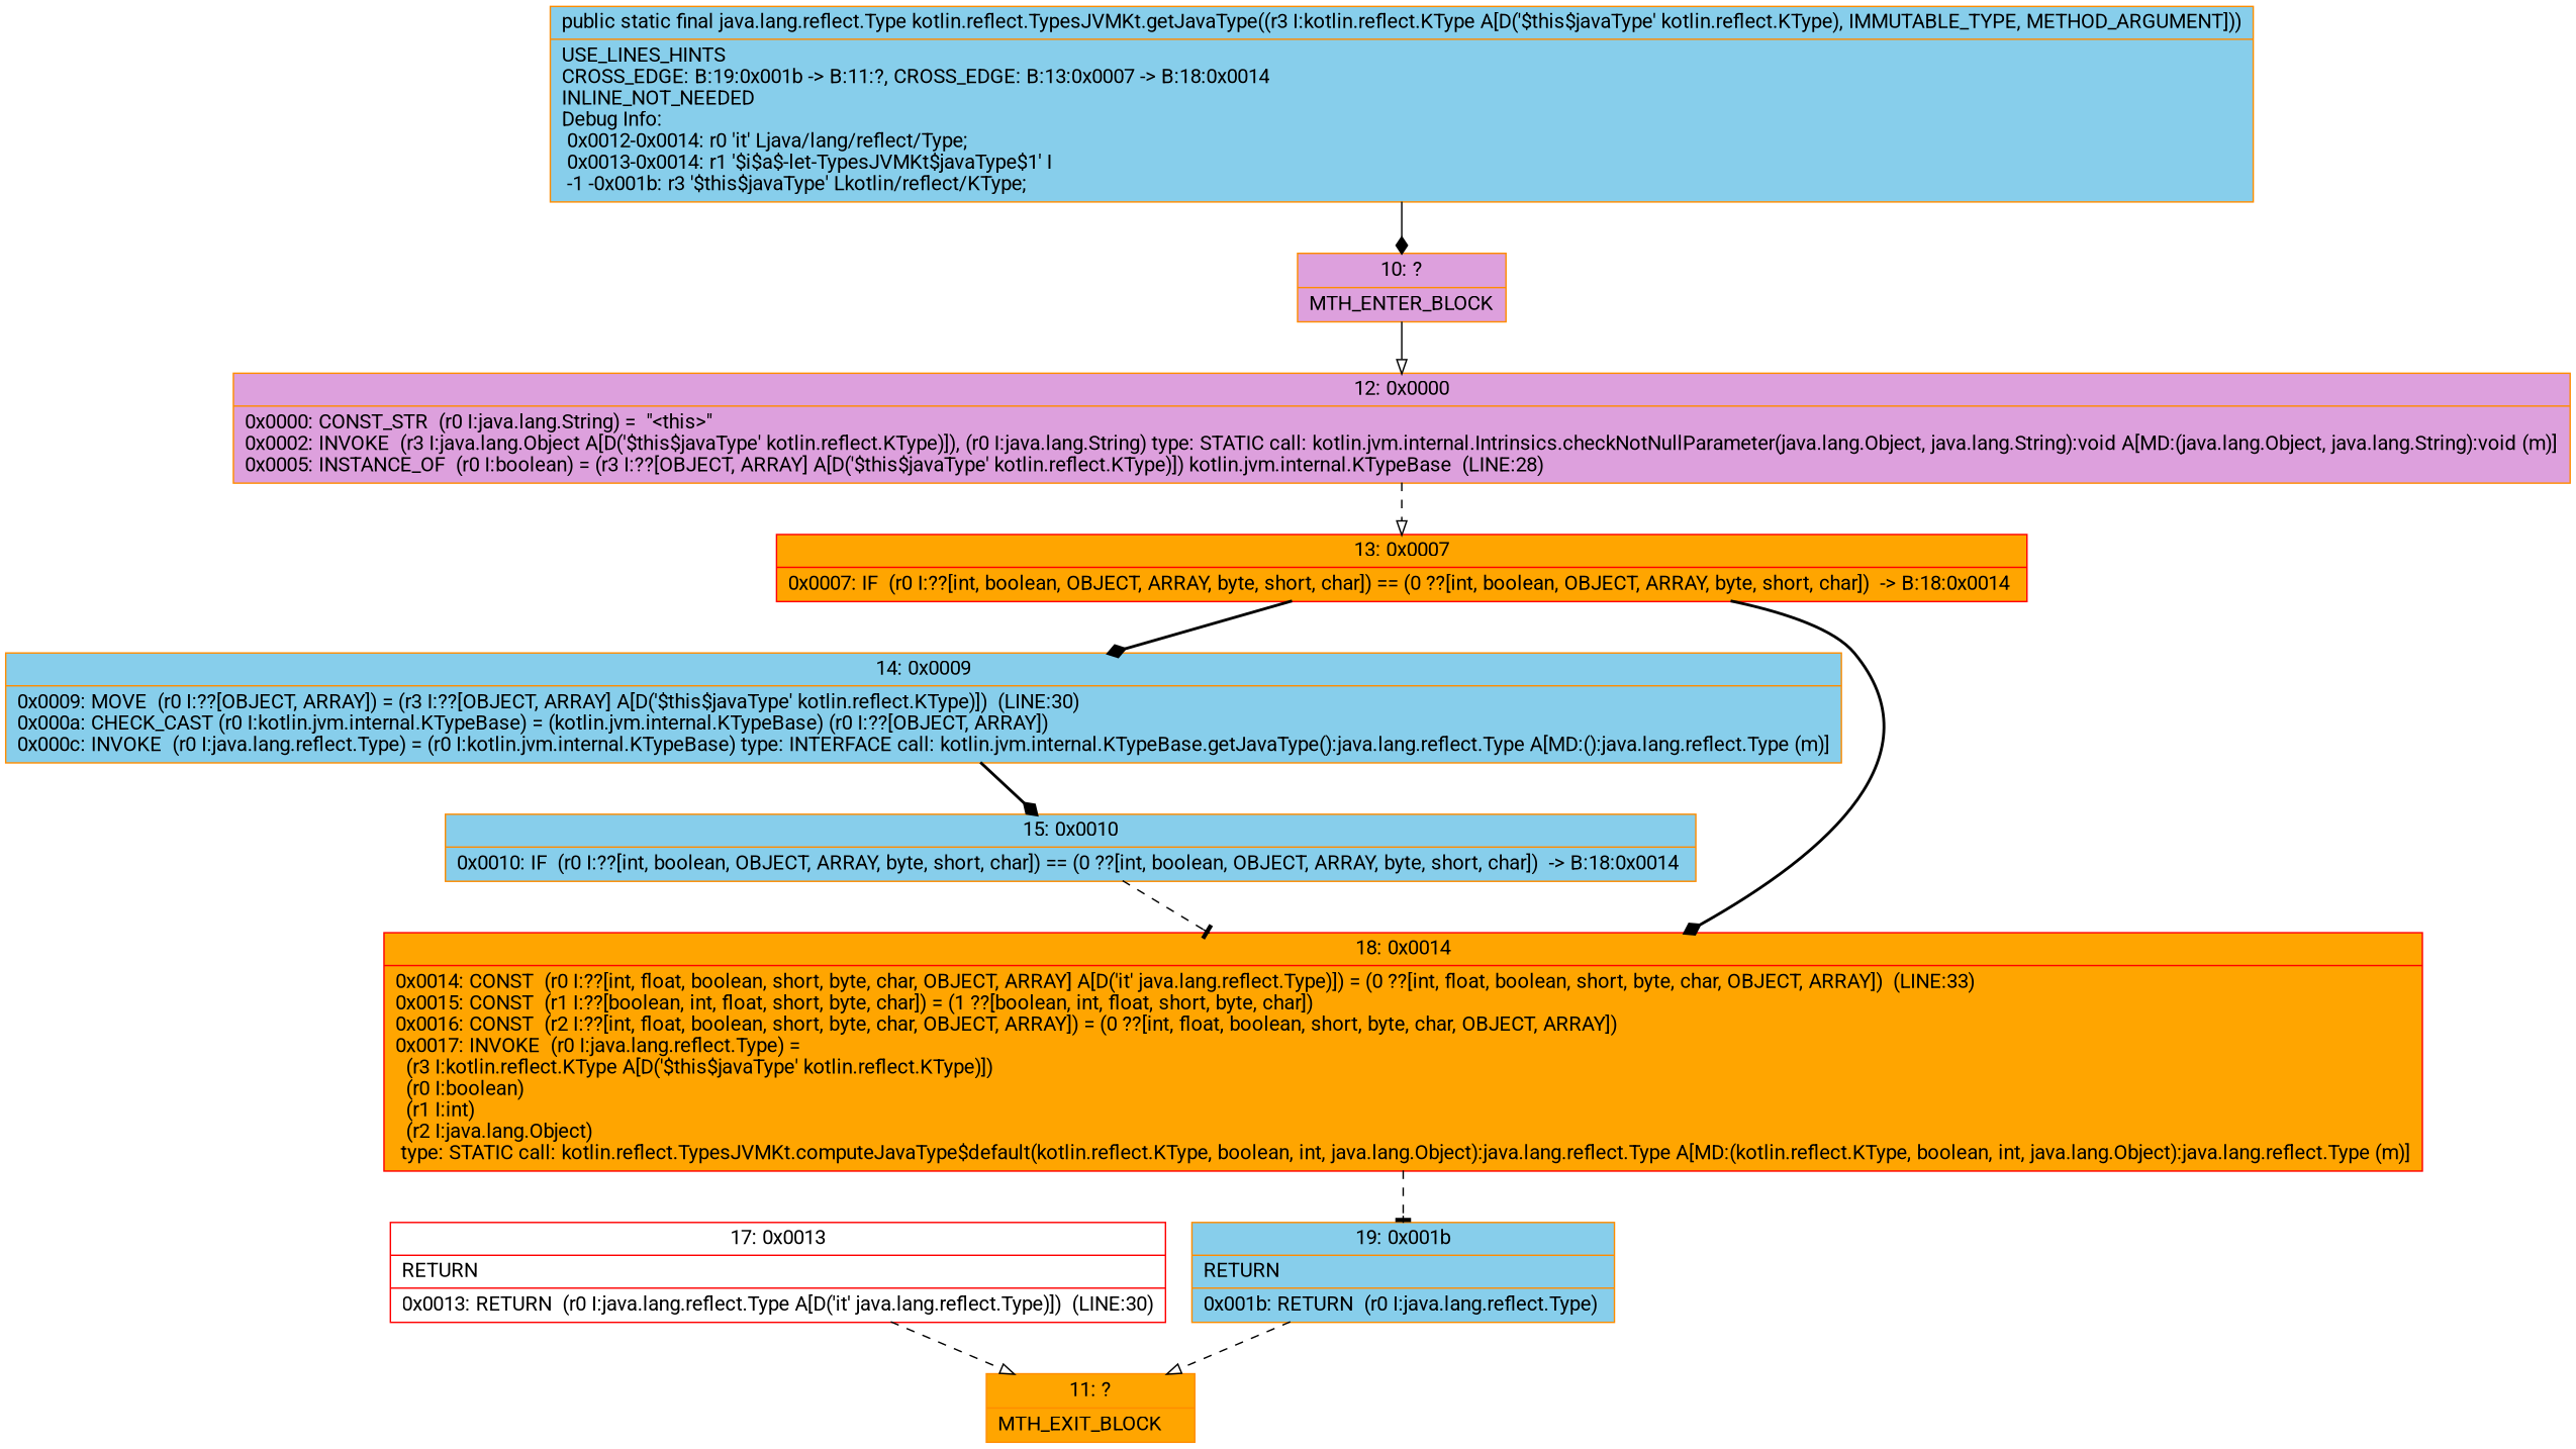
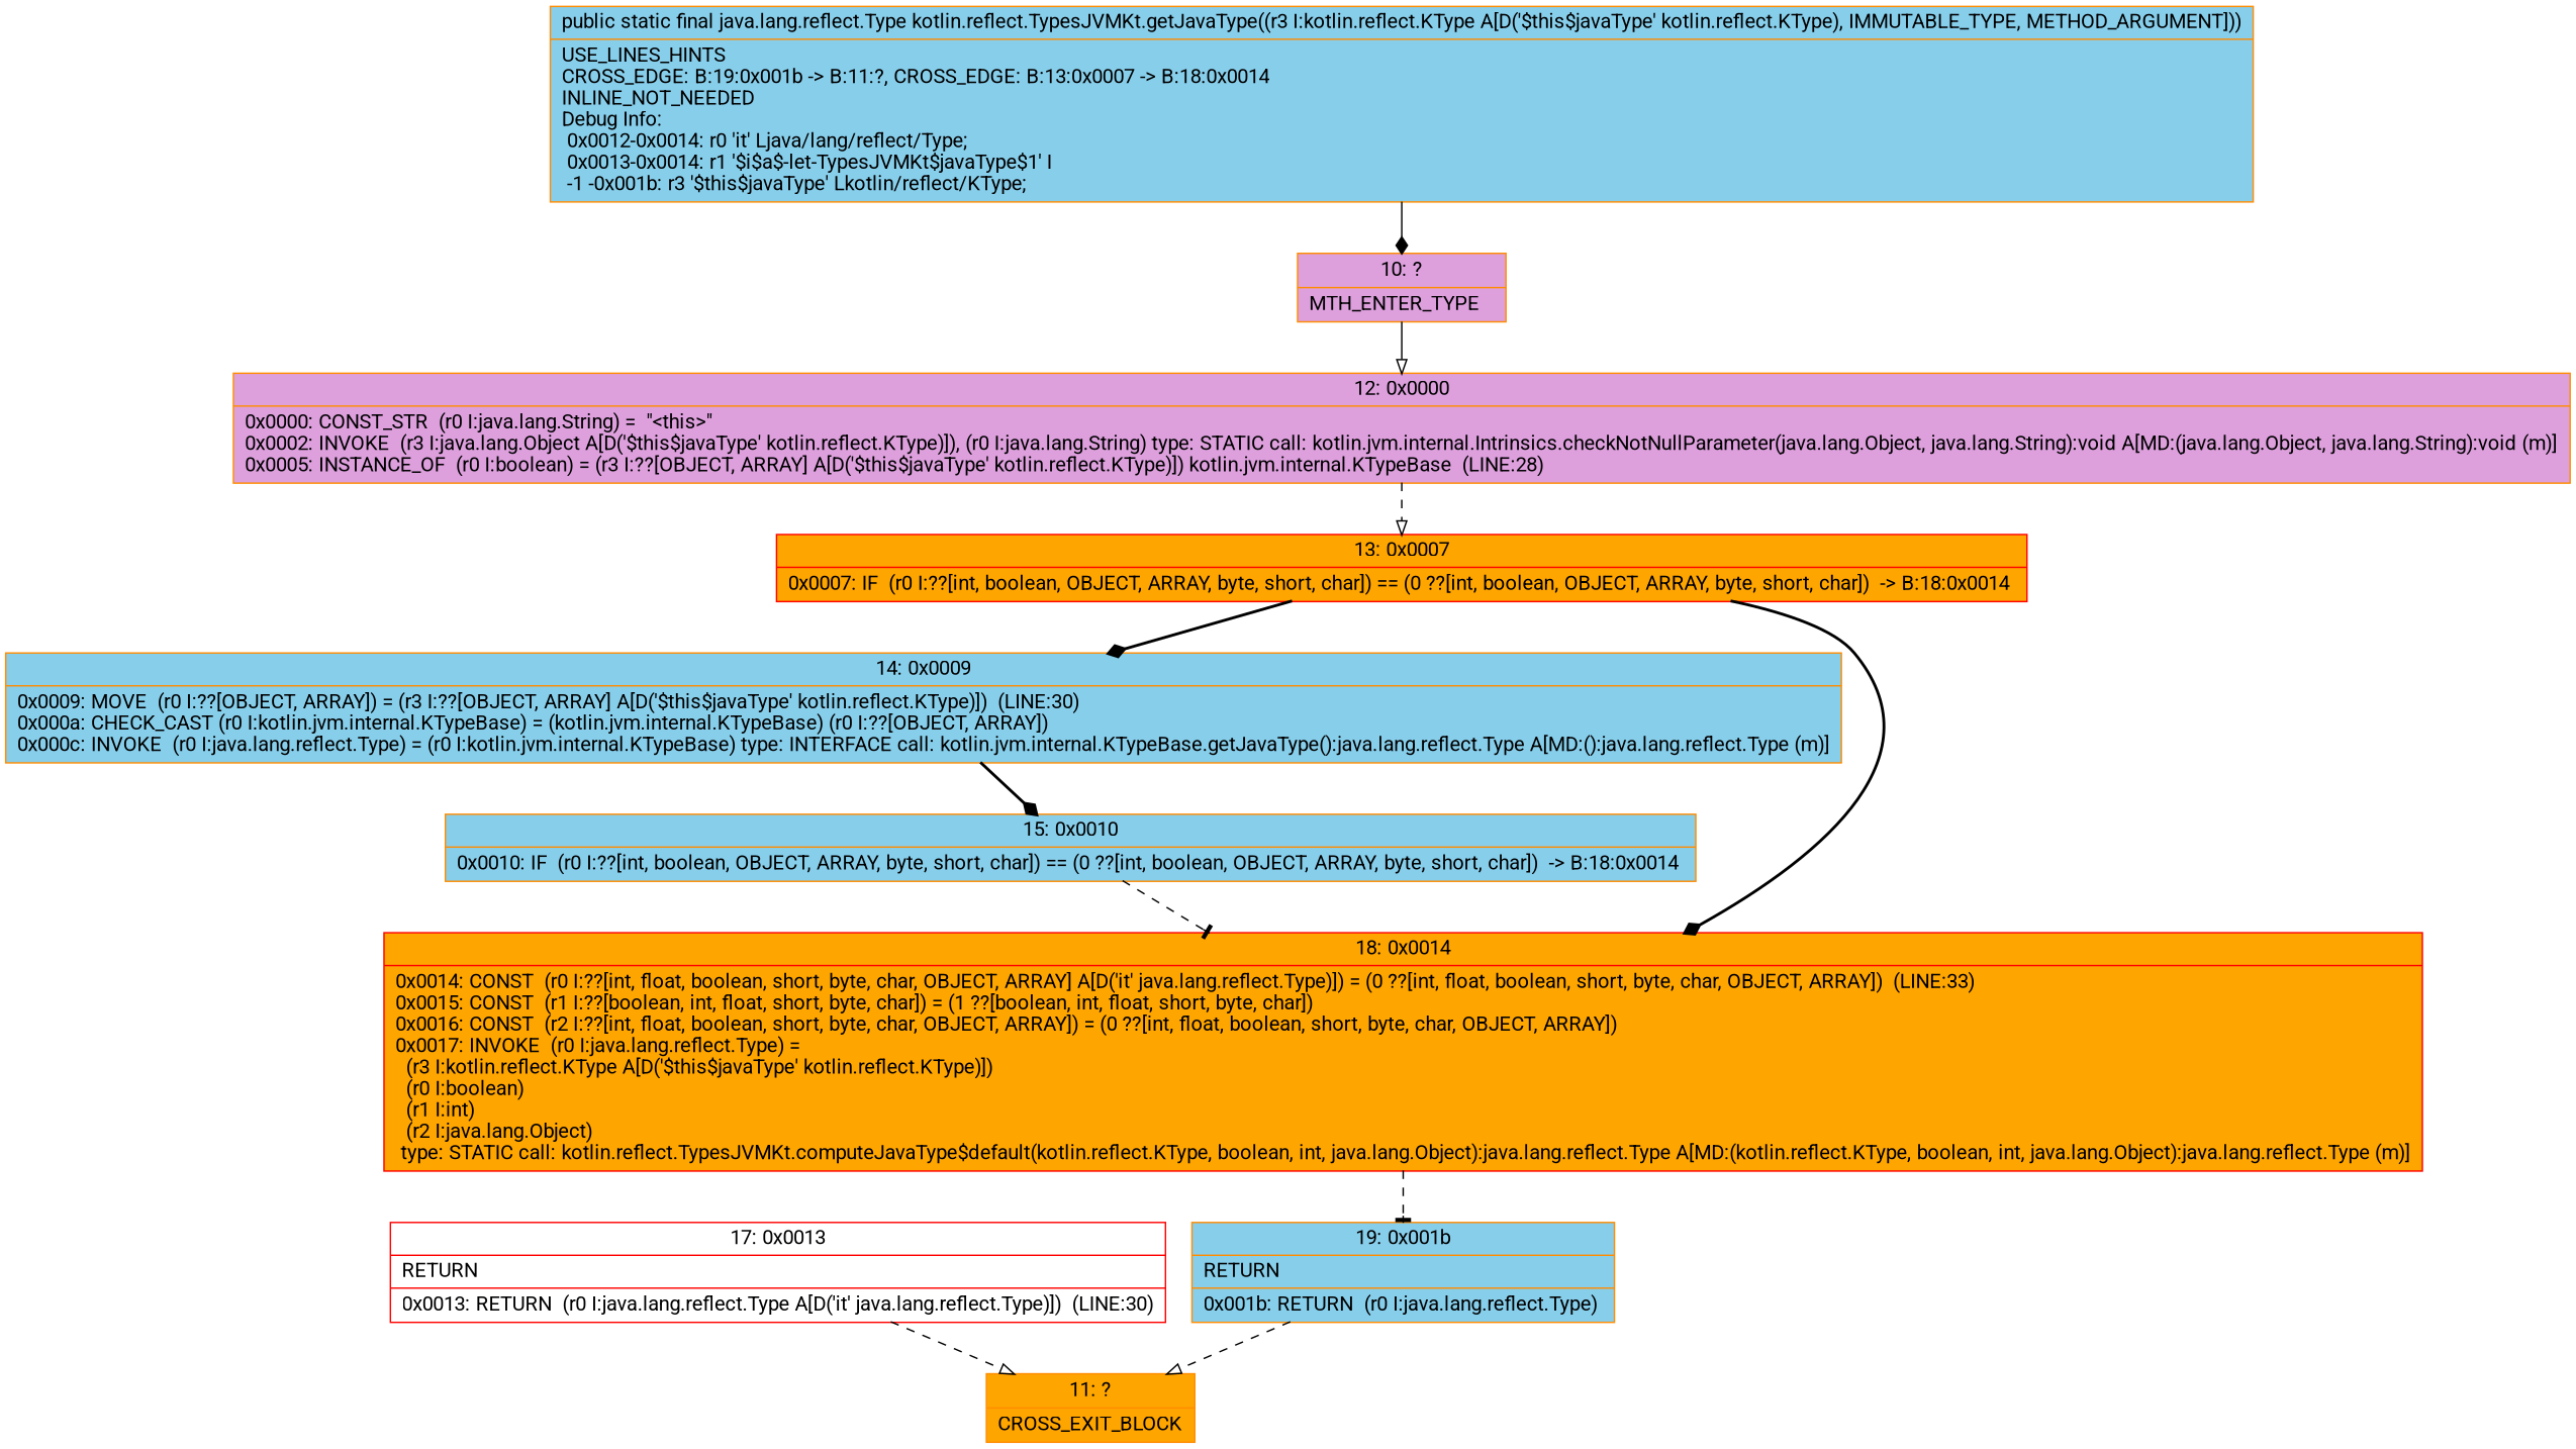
  digraph {
    fontname=Roboto
    node [color=darkorange fillcolor=skyblue fontname=Roboto shape=record style=filled]
    edge [arrowhead=onormal fontname=Roboto style=dashed]
-   n1 [fillcolor=plum label="{10\:\ ?|MTH_ENTER_BLOCK\l}"]
+   n1 [fillcolor=plum label="{10\:\ ?|MTH_ENTER_TYPE\l}"]
    n2 [fillcolor=plum label="{12\:\ 0x0000|0x0000: CONST_STR  (r0 I:java.lang.String) =  \"\<this\>\" \l0x0002: INVOKE  (r3 I:java.lang.Object A[D('$this$javaType' kotlin.reflect.KType)]), (r0 I:java.lang.String) type: STATIC call: kotlin.jvm.internal.Intrinsics.checkNotNullParameter(java.lang.Object, java.lang.String):void A[MD:(java.lang.Object, java.lang.String):void (m)]\l0x0005: INSTANCE_OF  (r0 I:boolean) = (r3 I:??[OBJECT, ARRAY] A[D('$this$javaType' kotlin.reflect.KType)]) kotlin.jvm.internal.KTypeBase  (LINE:28)\l}"]
    n3 [color=red fillcolor=orange label="{13\:\ 0x0007|0x0007: IF  (r0 I:??[int, boolean, OBJECT, ARRAY, byte, short, char]) == (0 ??[int, boolean, OBJECT, ARRAY, byte, short, char])  \-\> B:18:0x0014 \l}"]
    n4 [label="{14\:\ 0x0009|0x0009: MOVE  (r0 I:??[OBJECT, ARRAY]) = (r3 I:??[OBJECT, ARRAY] A[D('$this$javaType' kotlin.reflect.KType)])  (LINE:30)\l0x000a: CHECK_CAST (r0 I:kotlin.jvm.internal.KTypeBase) = (kotlin.jvm.internal.KTypeBase) (r0 I:??[OBJECT, ARRAY]) \l0x000c: INVOKE  (r0 I:java.lang.reflect.Type) = (r0 I:kotlin.jvm.internal.KTypeBase) type: INTERFACE call: kotlin.jvm.internal.KTypeBase.getJavaType():java.lang.reflect.Type A[MD:():java.lang.reflect.Type (m)]\l}"]
    n5 [color=red fillcolor=orange label="{18\:\ 0x0014|0x0014: CONST  (r0 I:??[int, float, boolean, short, byte, char, OBJECT, ARRAY] A[D('it' java.lang.reflect.Type)]) = (0 ??[int, float, boolean, short, byte, char, OBJECT, ARRAY])  (LINE:33)\l0x0015: CONST  (r1 I:??[boolean, int, float, short, byte, char]) = (1 ??[boolean, int, float, short, byte, char]) \l0x0016: CONST  (r2 I:??[int, float, boolean, short, byte, char, OBJECT, ARRAY]) = (0 ??[int, float, boolean, short, byte, char, OBJECT, ARRAY]) \l0x0017: INVOKE  (r0 I:java.lang.reflect.Type) = \l  (r3 I:kotlin.reflect.KType A[D('$this$javaType' kotlin.reflect.KType)])\l  (r0 I:boolean)\l  (r1 I:int)\l  (r2 I:java.lang.Object)\l type: STATIC call: kotlin.reflect.TypesJVMKt.computeJavaType$default(kotlin.reflect.KType, boolean, int, java.lang.Object):java.lang.reflect.Type A[MD:(kotlin.reflect.KType, boolean, int, java.lang.Object):java.lang.reflect.Type (m)]\l}"]
    n6 [label="{15\:\ 0x0010|0x0010: IF  (r0 I:??[int, boolean, OBJECT, ARRAY, byte, short, char]) == (0 ??[int, boolean, OBJECT, ARRAY, byte, short, char])  \-\> B:18:0x0014 \l}"]
    n7 [label="{19\:\ 0x001b|RETURN\l|0x001b: RETURN  (r0 I:java.lang.reflect.Type) \l}"]
    n8 [color=red fillcolor=white label="{17\:\ 0x0013|RETURN\l|0x0013: RETURN  (r0 I:java.lang.reflect.Type A[D('it' java.lang.reflect.Type)])  (LINE:30)\l}"]
-   n9 [fillcolor=orange label="{11\:\ ?|MTH_EXIT_BLOCK\l}"]
+   n9 [fillcolor=orange label="{11\:\ ?|CROSS_EXIT_BLOCK\l}"]
    n10 [label="{public static final java.lang.reflect.Type kotlin.reflect.TypesJVMKt.getJavaType((r3 I:kotlin.reflect.KType A[D('$this$javaType' kotlin.reflect.KType), IMMUTABLE_TYPE, METHOD_ARGUMENT]))  | USE_LINES_HINTS\lCROSS_EDGE: B:19:0x001b \-\> B:11:?, CROSS_EDGE: B:13:0x0007 \-\> B:18:0x0014\lINLINE_NOT_NEEDED\lDebug Info:\l  0x0012\-0x0014: r0 'it' Ljava\/lang\/reflect\/Type;\l  0x0013\-0x0014: r1 '$i$a$\-let\-TypesJVMKt$javaType$1' I\l  \-1 \-0x001b: r3 '$this$javaType' Lkotlin\/reflect\/KType;\l}"]
    n1 -> n2 [style=solid]
    n2 -> n3
    n3 -> n4 [arrowhead=diamond style=bold]
    n3 -> n5 [arrowhead=diamond style=bold]
    n4 -> n6 [arrowhead=diamond style=bold]
    n5 -> n7 [arrowhead=tee]
    n6 -> n5 [arrowhead=tee]
    n7 -> n9
    n8 -> n9
    n10 -> n1 [arrowhead=diamond style=solid]
  }
